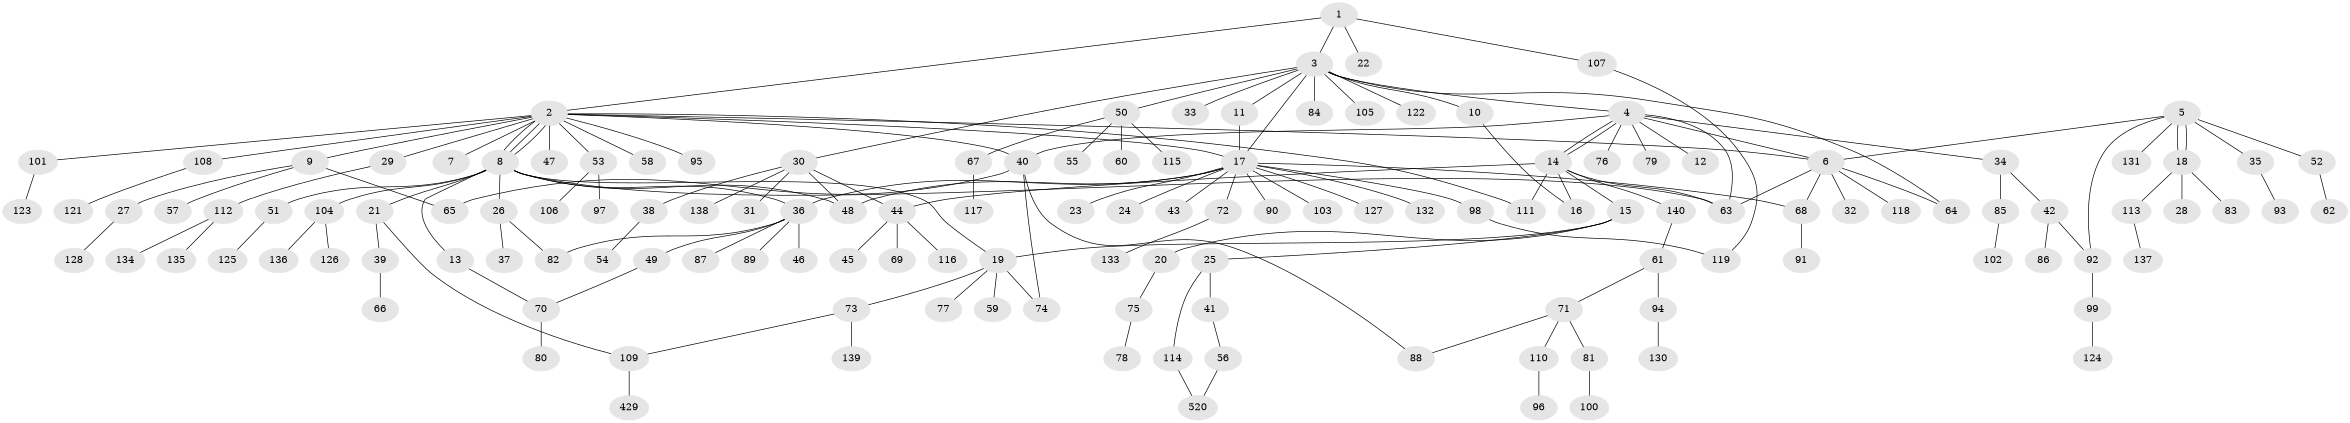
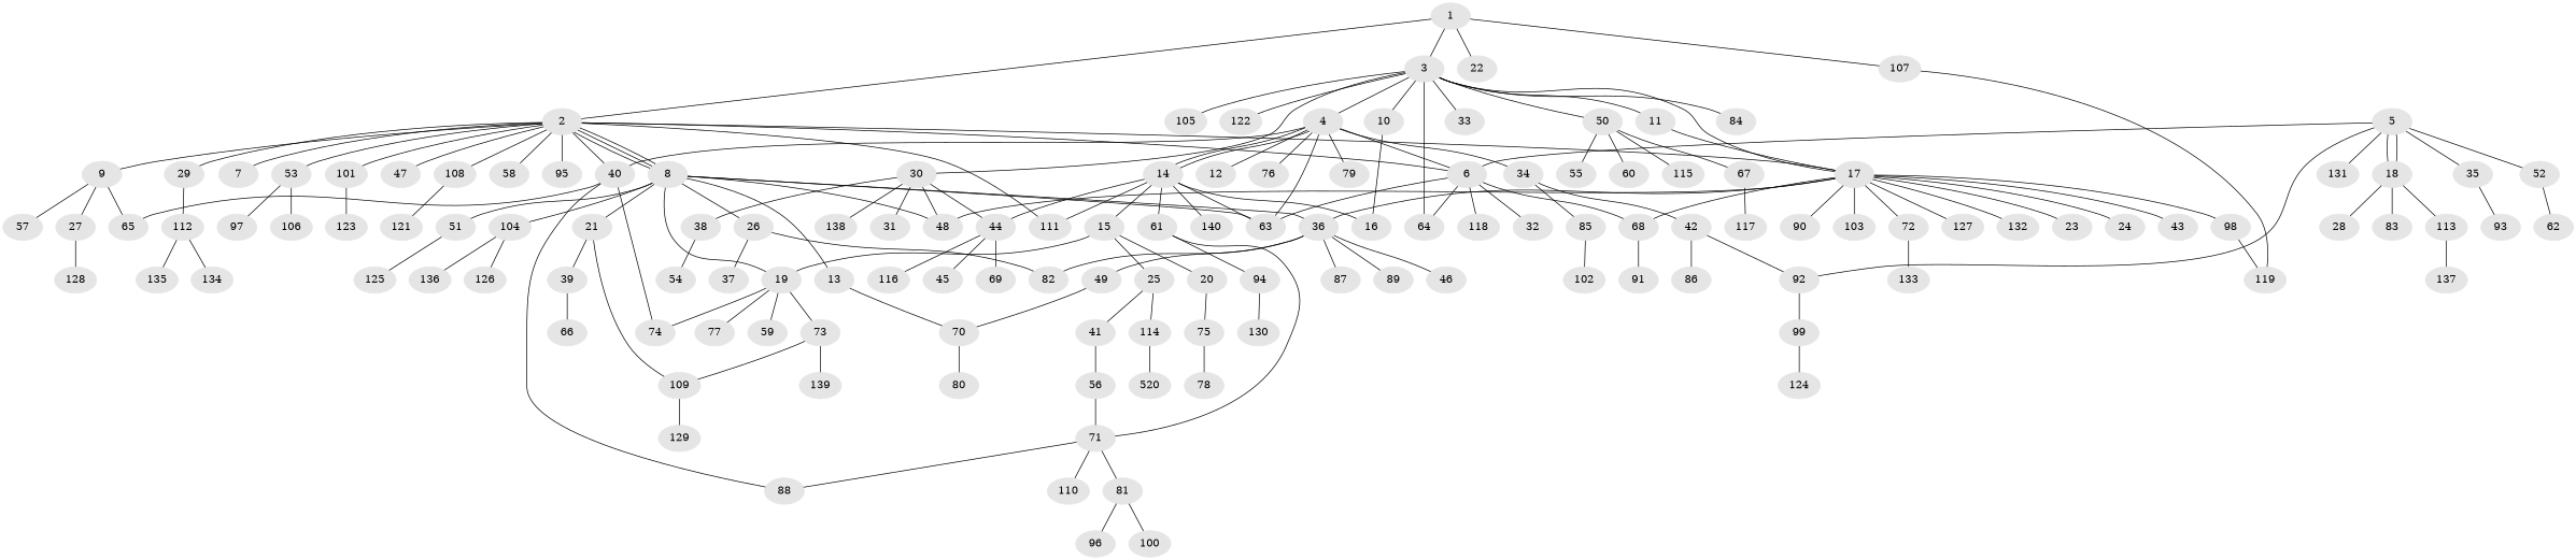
  graph {
    node [color=gray90 style=filled]
    1
    2
    3
    22
    107
    6
    7
    8
    9
    17
    29
    40
    47
    53
    58
    95
    101
    108
    111
    4
    10
    11
    30
    33
    50
    64
    84
    105
    122
    5
    18
    35
    52
    92
    131
    119
    63
    32
    68
    118
    13
    19
    21
    26
    36
    48
    51
    104
    27
    57
    65
    23
    24
    43
    72
    90
    98
    103
    127
    132
    112
    74
    88
    97
    106
    123
    121
    12
    14
    34
    76
    79
    16
    44
    31
    38
    138
    55
    60
    67
    115
    15
    61
    140
    42
    85
    28
    83
    113
    93
    62
    99
    91
    70
    59
    73
    77
    39
    109
    37
    82
    46
    49
    87
    89
    125
    126
    136
    128
    80
    20
    25
    45
    69
    116
    71
    94
    75
    41
    114
    86
    133
    139
    78
    66
-   129 [label=429]
+   129
    56
    n128 [label=520]
    134
    135
    54
    102
    137
    117
    81
    110
    130
    96
    100
    124
    1 -- 2
    1 -- 3
    1 -- 22
    1 -- 107
    2 -- 6
    2 -- 7
    2 -- 8
    2 -- 8
    2 -- 8
    2 -- 9
    2 -- 17
    2 -- 29
    2 -- 40
    2 -- 47
    2 -- 53
    2 -- 58
    2 -- 95
    2 -- 101
    2 -- 108
    2 -- 111
    3 -- 17
    3 -- 4
    3 -- 10
    3 -- 11
    3 -- 30
    3 -- 33
    3 -- 50
    3 -- 64
    3 -- 84
    3 -- 105
    3 -- 122
    107 -- 119
    6 -- 64
    6 -- 63
    6 -- 32
    6 -- 68
    6 -- 118
    8 -- 63
    8 -- 13
    8 -- 19
    8 -- 21
    8 -- 26
    8 -- 36
    8 -- 48
    8 -- 51
    8 -- 104
    9 -- 27
    9 -- 57
    9 -- 65
    17 -- 68
    17 -- 36
    17 -- 48
    17 -- 23
    17 -- 24
    17 -- 43
    17 -- 72
    17 -- 90
    17 -- 98
    17 -- 103
    17 -- 127
    17 -- 132
    29 -- 112
    40 -- 65
    40 -- 74
    40 -- 88
    53 -- 97
    53 -- 106
    101 -- 123
    108 -- 121
    4 -- 6
    4 -- 40
    4 -- 63
    4 -- 12
    4 -- 14
    4 -- 14
    4 -- 34
    4 -- 76
    4 -- 79
    10 -- 16
    11 -- 17
    30 -- 48
    30 -- 44
    30 -- 31
    30 -- 38
    30 -- 138
    50 -- 55
    50 -- 60
    50 -- 67
    50 -- 115
    5 -- 6
    5 -- 18
    5 -- 18
    5 -- 35
    5 -- 52
    5 -- 92
    5 -- 131
    18 -- 28
    18 -- 83
    18 -- 113
    35 -- 93
    52 -- 62
    92 -- 99
    68 -- 91
    13 -- 70
    19 -- 74
    19 -- 59
    19 -- 73
    19 -- 77
    21 -- 39
    21 -- 109
    26 -- 37
    26 -- 82
    36 -- 82
    36 -- 46
    36 -- 49
    36 -- 87
    36 -- 89
    51 -- 125
    104 -- 126
    104 -- 136
    27 -- 128
    72 -- 133
    98 -- 119
    112 -- 134
    112 -- 135
    14 -- 111
    14 -- 63
    14 -- 16
    14 -- 44
    14 -- 15
-   140 -- 61
+   14 -- 61
    14 -- 140
    34 -- 42
    34 -- 85
    44 -- 45
    44 -- 69
    44 -- 116
    38 -- 54
    67 -- 117
    15 -- 19
    15 -- 20
    15 -- 25
    61 -- 71
    61 -- 94
    42 -- 92
    42 -- 86
    85 -- 102
    113 -- 137
    99 -- 124
    70 -- 80
    73 -- 109
    73 -- 139
    39 -- 66
    109 -- 129
    49 -- 70
    20 -- 75
    25 -- 41
    25 -- 114
    71 -- 88
    71 -- 81
    71 -- 110
    94 -- 130
    75 -- 78
    41 -- 56
    114 -- n128
-   56 -- n128
-   110 -- 96
+   56 -- 71
+   81 -- 96
    81 -- 100
  }
